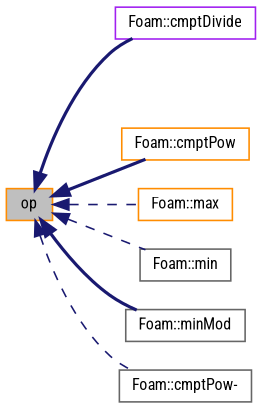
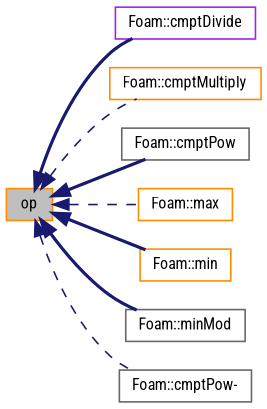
  digraph {
    fontname="Roboto Condensed"
    rankdir=LR
    node [color=darkorange fontname="Roboto Condensed" fontsize=10 shape=record]
    edge [color=midnightblue dir=back fontname="Roboto Condensed" fontsize=10 labelfontname=FreeSans labelfontsize=10 style=bold]
    n1 [fillcolor=grey75 fontcolor=black height=0.2 label=op style=filled width=0.4]
    n2 [color=purple height=0.2 label="Foam::cmptDivide" width=0.4]
-   n4 [height=0.2 label="Foam::cmptPow" width=0.4]
+   n3 [height=0.2 label="Foam::cmptMultiply" width=0.4]
+   n4 [color=gray40 height=0.2 label="Foam::cmptPow" width=0.4]
    n5 [height=0.2 label="Foam::max" width=0.4]
-   n6 [color=gray40 height=0.2 label="Foam::min" width=0.4]
+   n6 [height=0.2 label="Foam::min" width=0.4]
    n7 [color=gray40 height=0.2 label="Foam::minMod" width=0.4]
    n8 [color=gray40 height=0.2 label="Foam::cmptPow-" width=0.4]
    n1 -> n2
+   n1 -> n3 [style=dashed]
    n1 -> n4
    n1 -> n5 [style=dashed]
-   n1 -> n6 [style=dashed]
+   n1 -> n6
    n1 -> n7
    n1 -> n8 [style=dashed]
  }
